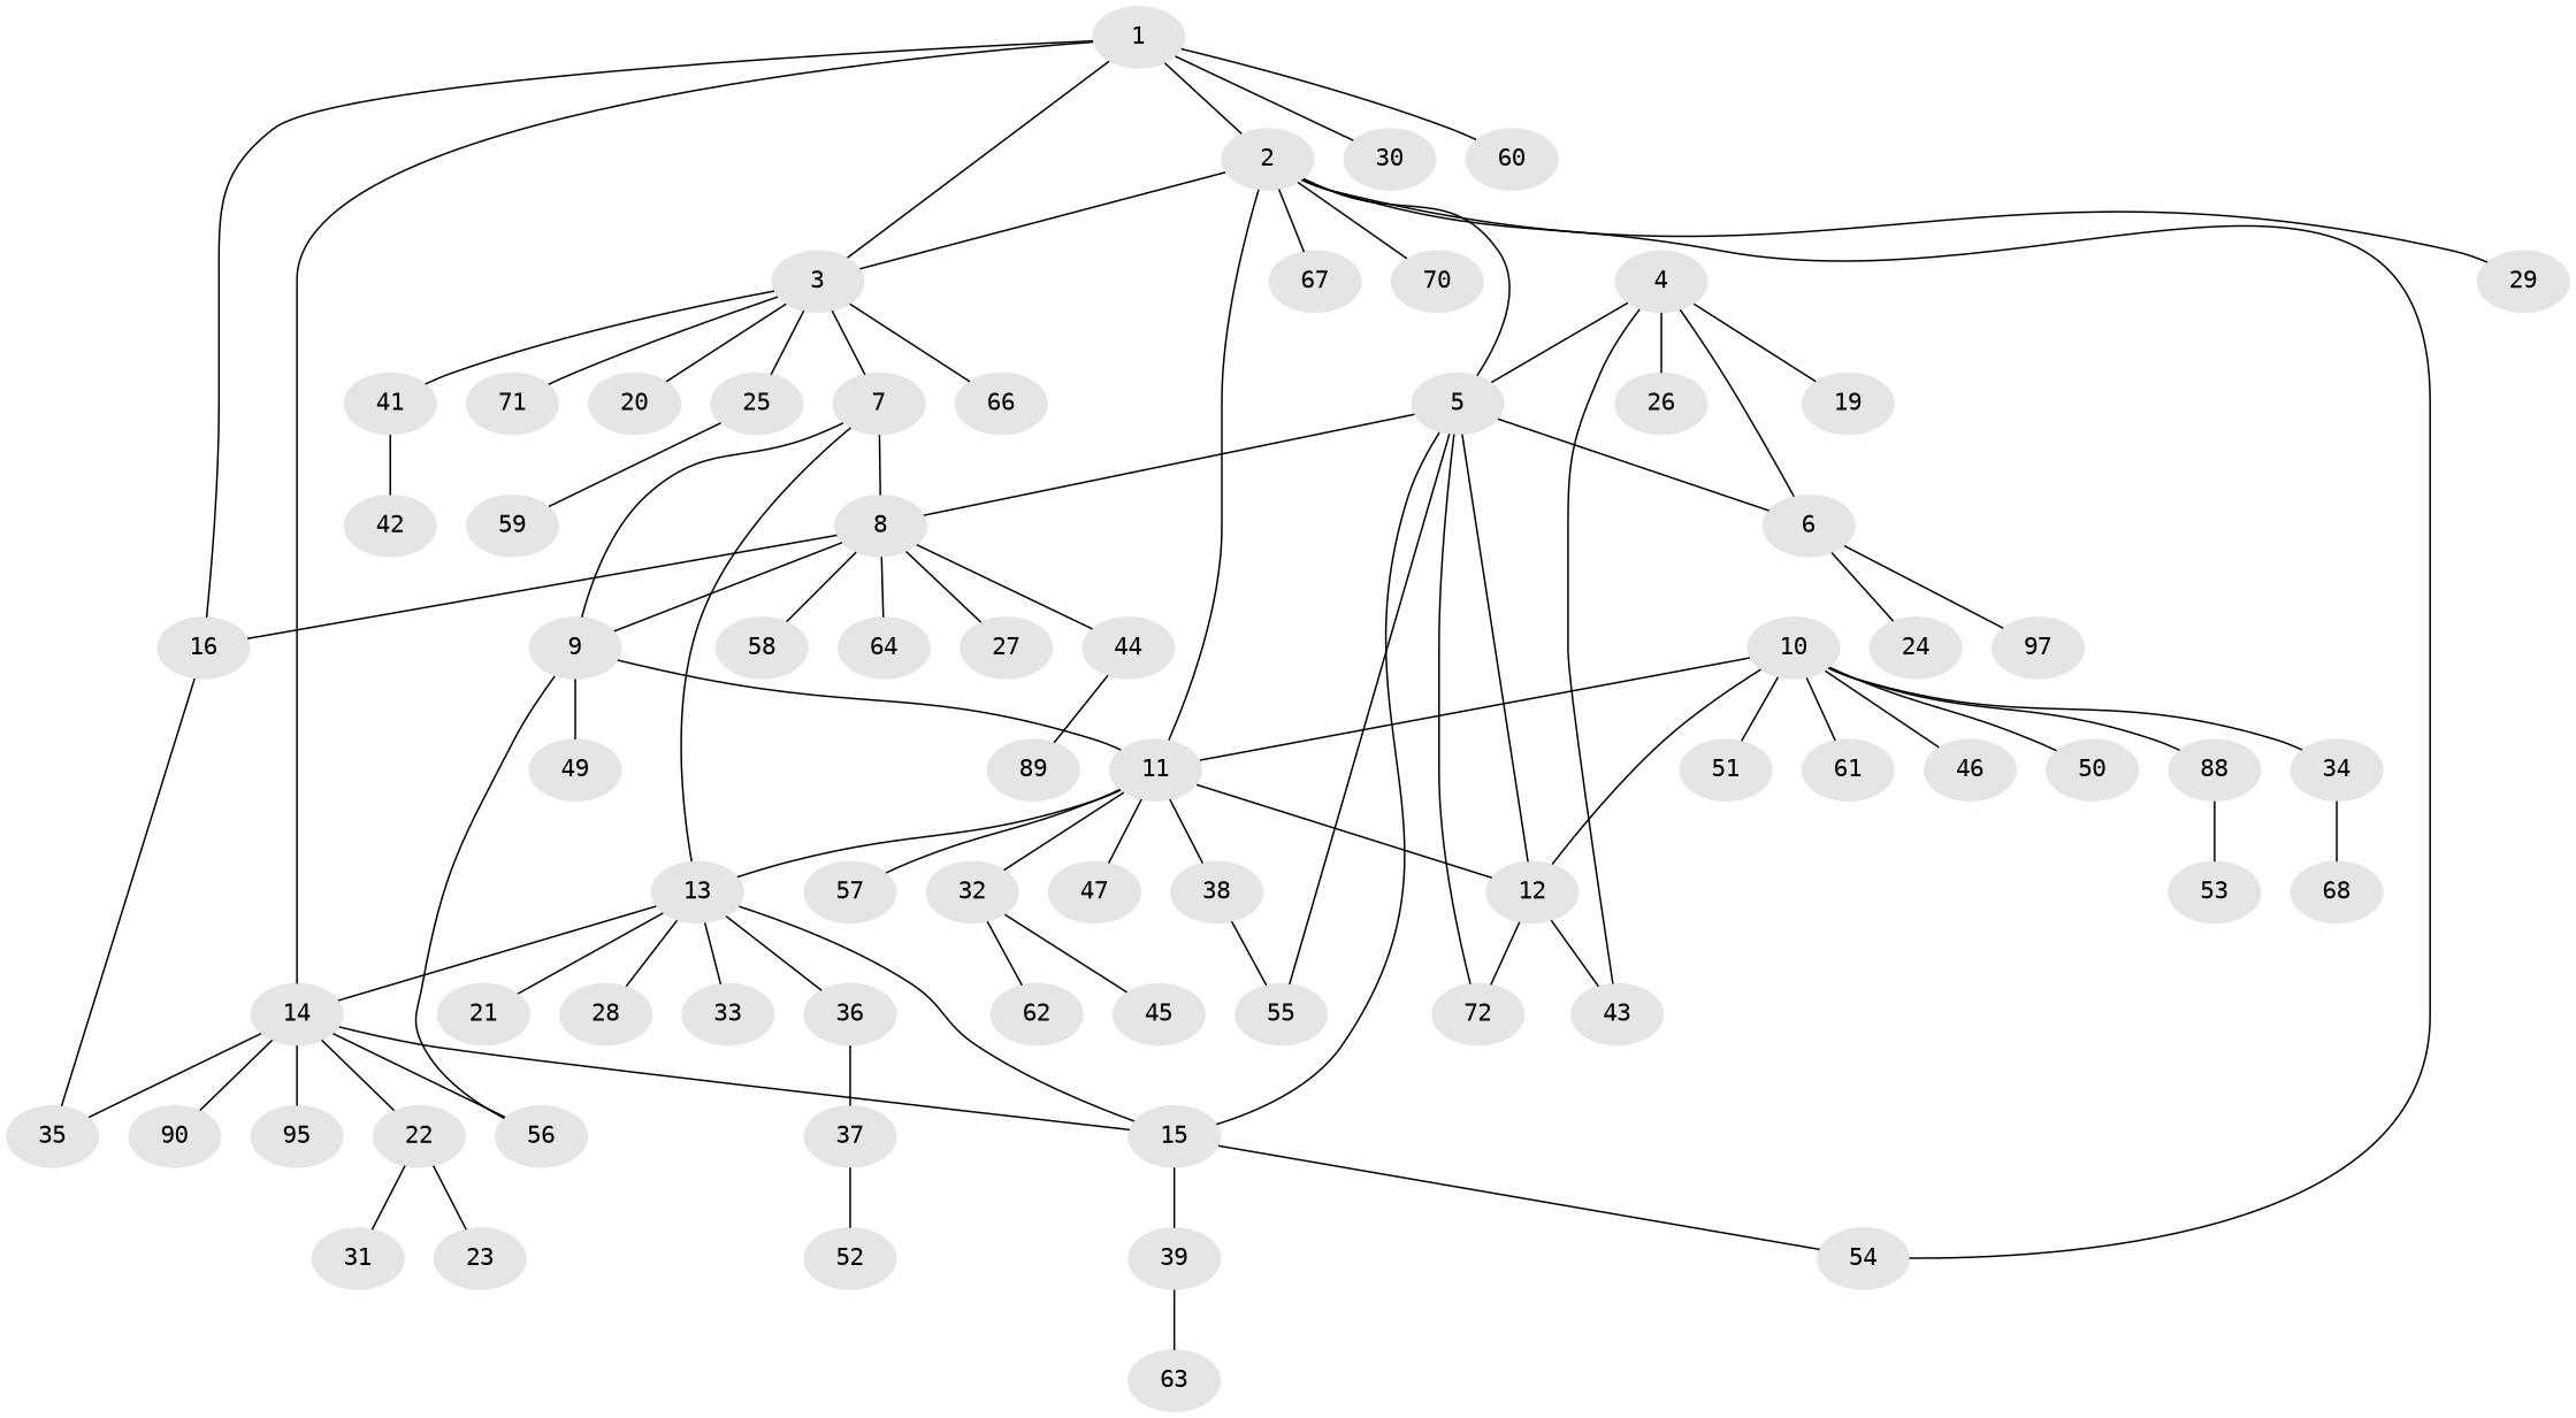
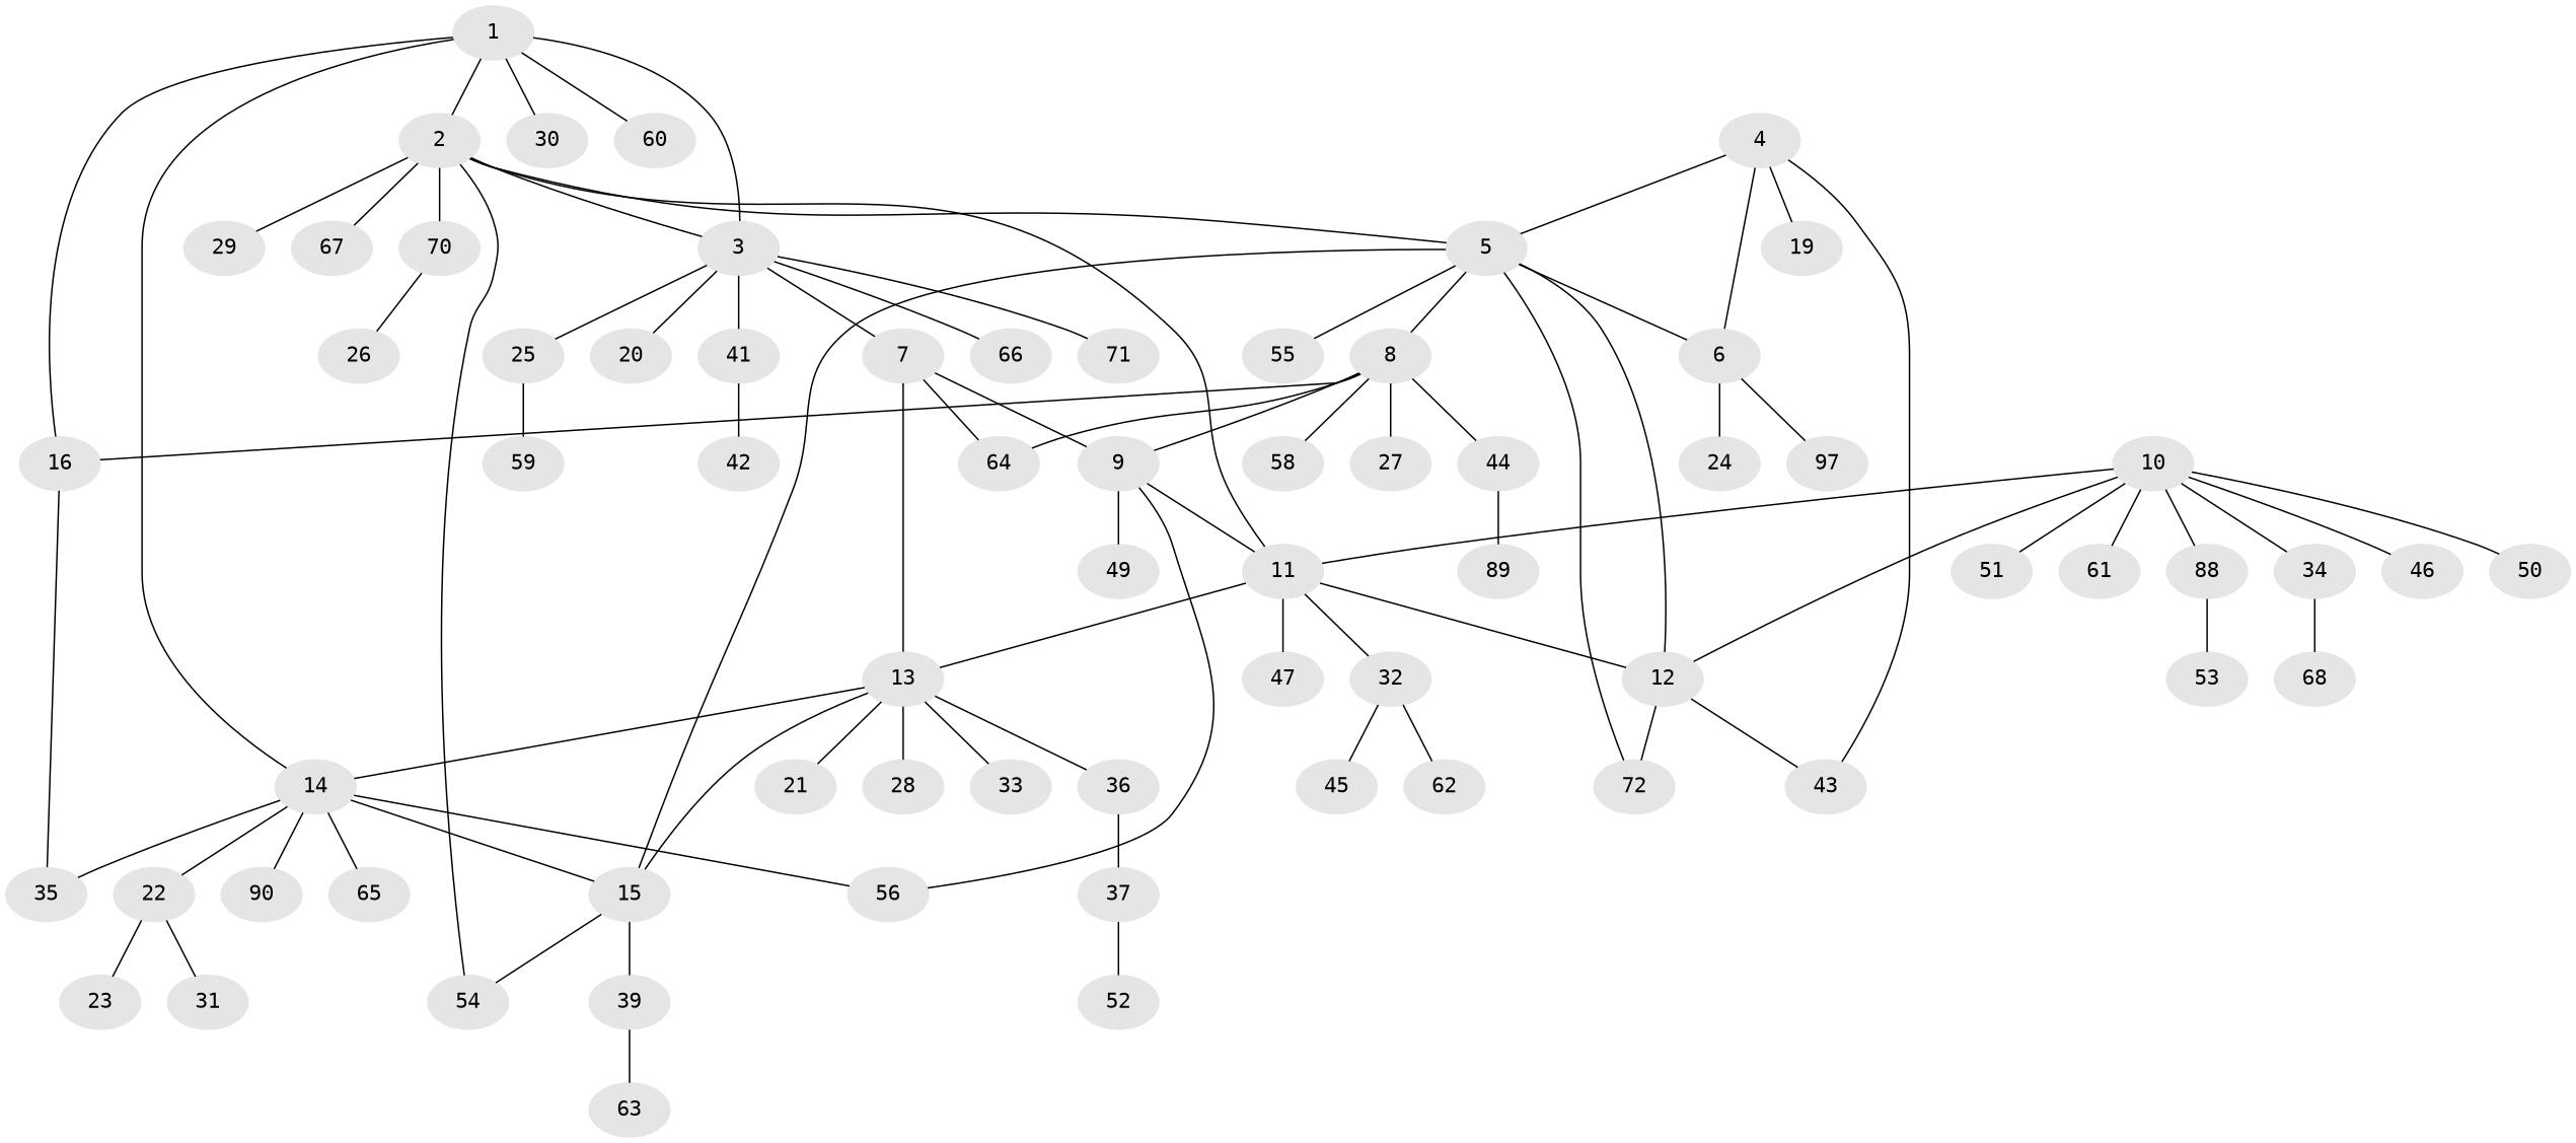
  graph {
    fontname="DejaVu Sans Mono"
    node [color=gray90 fontname="DejaVu Sans Mono" style=filled]
    edge [fontname="DejaVu Sans Mono"]
    1
    2
    3
    14
    16
    30
    60
    5
    11
    29
    54
    67
    70
    7
    20
    25
    41
    66
    71
    15
    56
    22
    35
    n24 [label=90]
-   65 [label=95]
+   65
    6
    8
    12
    55
    72
    13
    32
-   38
    47
-   57
    9
    59
    42
    4
    19
    26
    43
    n43 [label=97]
    24
    27
    44
    58
    64
    39
    49
    21
    28
    33
    36
    n55 [label=89]
    10
    n57 [label=88]
    34
    46
    50
    51
    61
    53
    68
    45
    62
    37
    23
    31
    63
    52
    1 -- 2
    1 -- 3
    1 -- 14
    1 -- 16
    1 -- 30
    1 -- 60
    2 -- 3
    2 -- 5
    2 -- 11
    2 -- 29
    2 -- 54
    2 -- 67
    2 -- 70
    3 -- 7
    3 -- 20
    3 -- 25
    3 -- 41
    3 -- 66
    3 -- 71
    14 -- 15
    14 -- 56
    14 -- 22
    14 -- 35
    14 -- n24
    14 -- 65
    16 -- 35
    5 -- 15
    5 -- 6
    5 -- 8
    5 -- 12
    5 -- 55
    5 -- 72
    11 -- 12
    11 -- 13
    11 -- 32
-   11 -- 38
    11 -- 47
-   11 -- 57
-   7 -- 8
+   7 -- 64
    7 -- 13
    7 -- 9
    25 -- 59
    41 -- 42
    15 -- 54
    15 -- 39
    22 -- 23
    22 -- 31
    6 -- n43
    6 -- 24
    8 -- 16
    8 -- 9
    8 -- 27
    8 -- 44
    8 -- 58
    8 -- 64
    12 -- 72
    12 -- 43
    13 -- 14
    13 -- 15
    13 -- 21
    13 -- 28
    13 -- 33
    13 -- 36
    32 -- 45
    32 -- 62
-   38 -- 55
    9 -- 11
    9 -- 56
    9 -- 49
    4 -- 5
    4 -- 6
    4 -- 19
-   4 -- 26
+   70 -- 26
    4 -- 43
    44 -- n55
    39 -- 63
    36 -- 37
    10 -- 11
    10 -- 12
    10 -- n57
    10 -- 34
    10 -- 46
    10 -- 50
    10 -- 51
    10 -- 61
    n57 -- 53
    34 -- 68
    37 -- 52
  }
